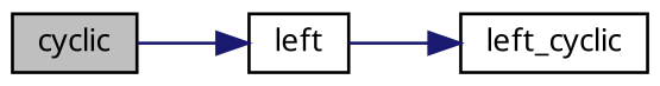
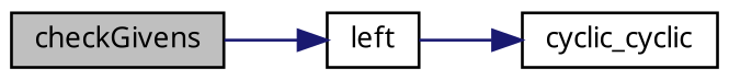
  digraph {
    rankdir=LR
    node [color=black fillcolor=white fontname="FreeSans.ttf" fontsize=10 shape=record style=filled]
    edge [color=midnightblue fontname="FreeSans.ttf" fontsize=10 labelfontname="FreeSans.ttf" labelfontsize=10 style=solid]
-   n1 [fillcolor=grey75 fontcolor=black height=0.2 label=cyclic width=0.4]
+   n1 [fillcolor=grey75 fontcolor=black height=0.2 label=checkGivens width=0.4]
    n2 [height=0.2 label=left width=0.4]
-   n3 [height=0.2 label=left_cyclic width=0.4]
+   n3 [height=0.2 label=cyclic_cyclic width=0.4]
    n1 -> n2
    n2 -> n3
  }
